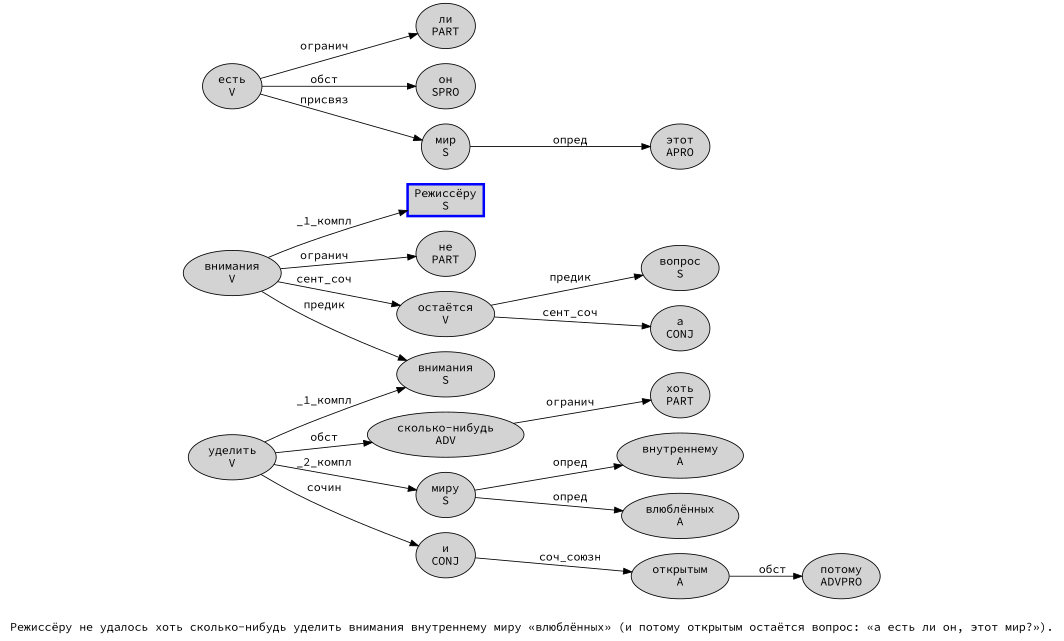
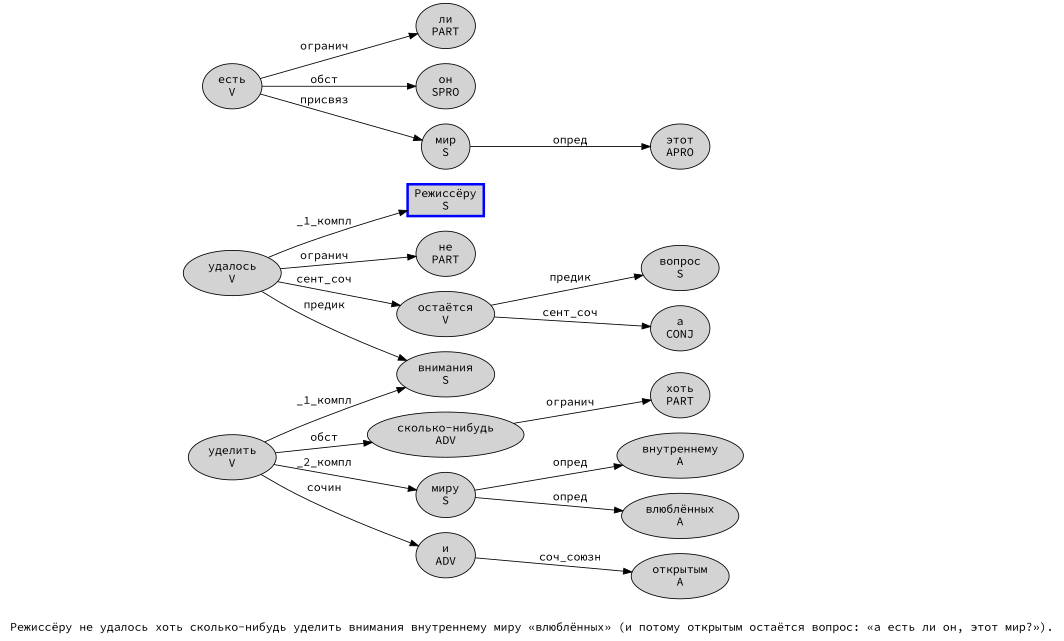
  digraph {
    fontname="Source Code Pro"
    label="Режиссёру не удалось хоть сколько-нибудь уделить внимания внутреннему миру «влюблённых» (и потому открытым остаётся вопрос: «а есть ли он, этот мир?»)."
    rankdir=LR
    node [fillcolor=lightgray fontname="Source Code Pro" penwidth=1 shape=ellipse style=filled]
    edge [fontname="Source Code Pro"]
    n1 [color=blue label="Режиссёру\nS" penwidth=3 shape=box]
    n2 [label="не\nPART"]
-   n3 [label="внимания\nV"]
+   n3 [label="удалось\nV"]
    n4 [label="остаётся\nV"]
    n5 [label="внимания\nS"]
    n6 [label="уделить\nV"]
    n7 [label="сколько-нибудь\nADV"]
    n8 [label="миру\nS"]
-   n9 [label="и\nCONJ"]
+   n9 [label="и\nADV"]
    n10 [label="вопрос\nS"]
    n11 [label="а\nCONJ"]
    n12 [label="хоть\nPART"]
    n13 [label="внутреннему\nA"]
    n14 [label="влюблённых\nA"]
    n15 [label="открытым\nA"]
-   n16 [label="потому\nADVPRO"]
    n17 [label="есть\nV"]
    n18 [label="ли\nPART"]
    n19 [label="он\nSPRO"]
    n20 [label="мир\nS"]
    n21 [label="этот\nAPRO"]
    n3 -> n1 [label="_1_компл"]
    n3 -> n2 [label="огранич"]
    n3 -> n4 [label="сент_соч"]
    n3 -> n5 [label="предик"]
    n4 -> n10 [label="предик"]
    n4 -> n11 [label="сент_соч"]
    n6 -> n5 [label="_1_компл"]
    n6 -> n7 [label="обст"]
    n6 -> n8 [label="_2_компл"]
    n6 -> n9 [label="сочин"]
    n7 -> n12 [label="огранич"]
    n8 -> n13 [label="опред"]
    n8 -> n14 [label="опред"]
    n9 -> n15 [label="соч_союзн"]
-   n15 -> n16 [label="обст"]
    n17 -> n18 [label="огранич"]
    n17 -> n19 [label="обст"]
    n17 -> n20 [label="присвяз"]
    n20 -> n21 [label="опред"]
  }
